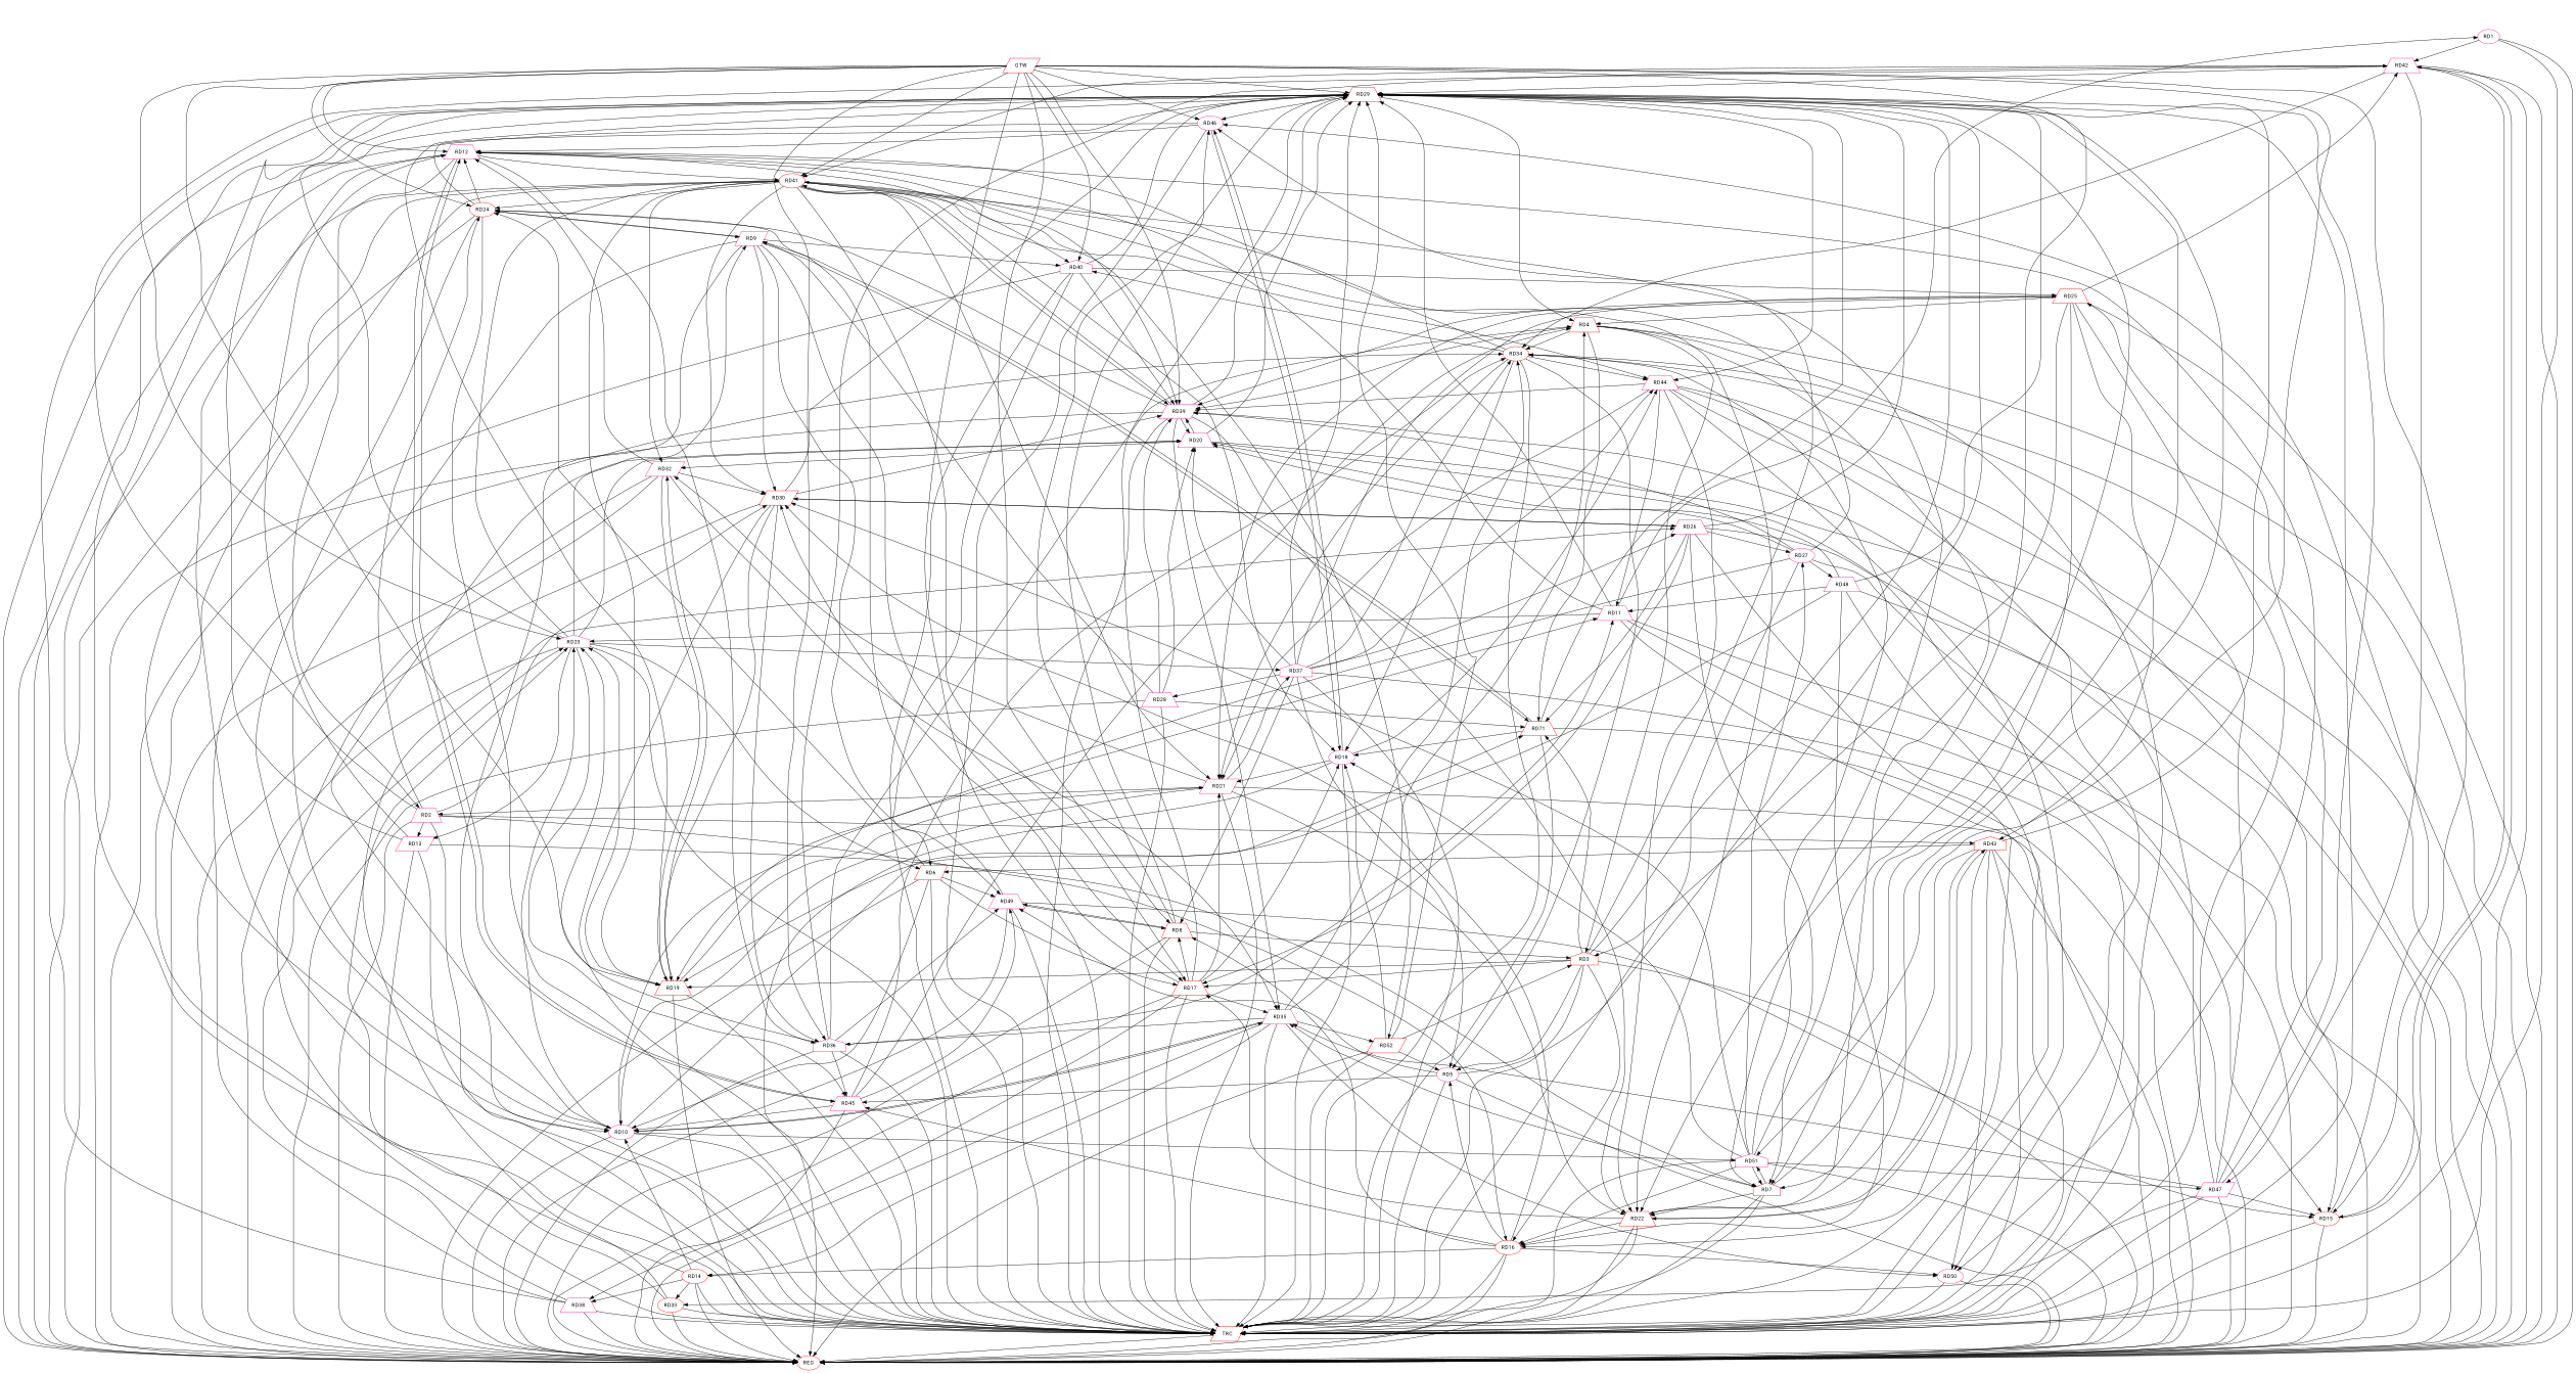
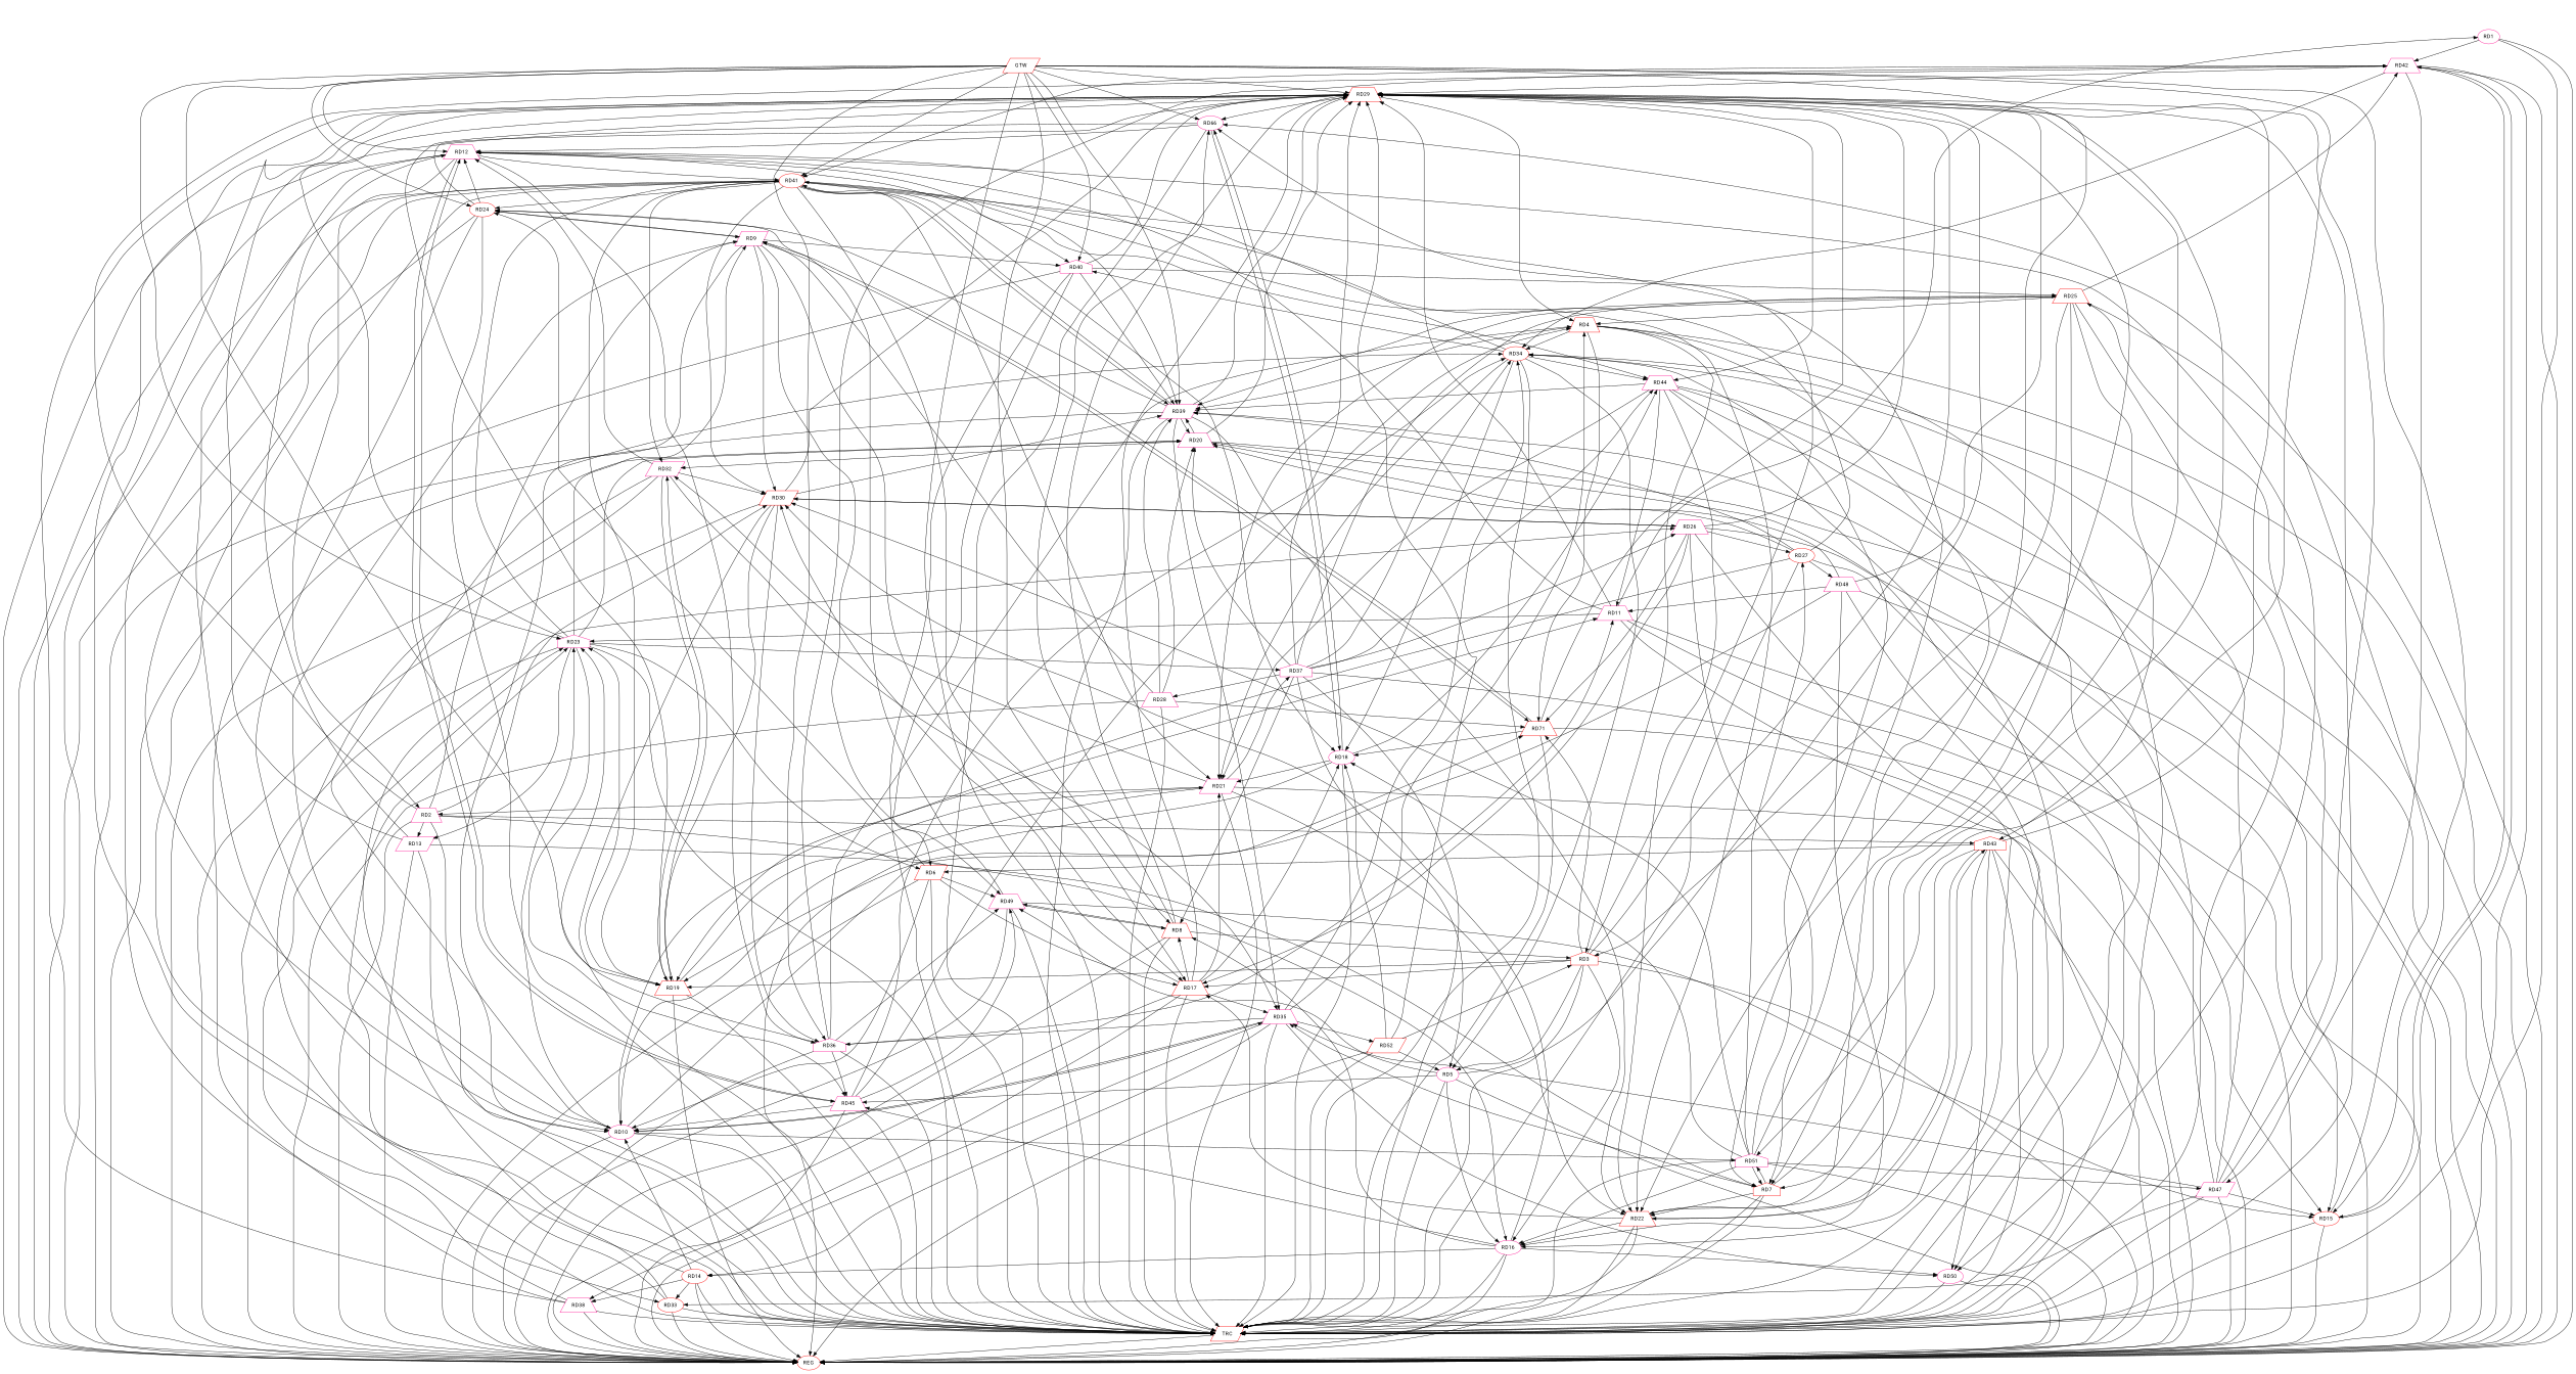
  strict digraph {
    fontname=Roboto
    node [color=deeppink fontname=Roboto shape=trapezium]
    edge [fontname=Roboto]
    n1 [label=RD1 shape=ellipse]
    n2 [label=RD42]
    n3 [color=red label=REG shape=ellipse]
    n4 [color=red label=TRC shape=parallelogram]
    n5 [color=red label=RD29]
    n6 [color=red label=RD34 shape=ellipse]
    n7 [color=red label=RD15 shape=ellipse]
    n8 [color=red label=RD41 shape=ellipse]
    n9 [label=RD47 shape=parallelogram]
    n10 [label=RD2]
    n11 [label=RD13 shape=parallelogram]
-   n12 [color=red label=RD16 shape=ellipse]
+   n12 [label=RD16 shape=ellipse]
    n13 [color=red label=RD24 shape=ellipse]
    n14 [color=red label=RD30 shape=parallelogram]
    n15 [color=red label=RD43 shape=house]
    n16 [color=red label=RD7 shape=house]
    n17 [label=RD12]
    n18 [label=RD45]
    n19 [color=red label=RD8]
    n20 [label=RD50 shape=ellipse]
    n21 [color=red label=RD14 shape=ellipse]
    n22 [label=RD10 shape=ellipse]
    n23 [label=RD9 shape=parallelogram]
    n24 [color=red label=RD19]
    n25 [label=RD39 shape=parallelogram]
    n26 [label=RD36 shape=house]
    n27 [label=RD26]
    n28 [color=red label=RD22]
    n29 [color=red label=RD6 shape=parallelogram]
    n30 [color=red label=RD3 shape=house]
    n31 [label=RD5 shape=ellipse]
    n32 [color=red label=RD17]
    n33 [color=red label=RD71]
-   n34 [label=RD46 shape=ellipse]
+   n34 [label=RD66 shape=ellipse]
    n35 [label=RD49]
    n36 [label=RD35]
    n37 [label=RD38]
    n38 [label=RD18 shape=ellipse]
    n39 [label=RD21 shape=parallelogram]
    n40 [label=RD23 shape=house]
    n41 [label=RD32 shape=parallelogram]
    n42 [color=red label=RD4]
    n43 [label=RD44]
    n44 [label=RD40 shape=house]
    n45 [label=RD20]
    n46 [label=RD51 shape=house]
    n47 [label=RD11]
    n48 [color=red label=RD52 shape=parallelogram]
-   n49 [label=RD27 shape=ellipse]
+   n49 [color=red label=RD27 shape=ellipse]
    n50 [color=red label=RD25]
    n51 [label=RD37 shape=house]
    n52 [color=red label=RD33 shape=ellipse]
    n53 [label=RD28]
    n54 [label=RD48]
    n55 [color=red label=GTW shape=parallelogram]
    n1 -> n2
    n1 -> n3
    n1 -> n4
    n2 -> n3
    n2 -> n4
    n2 -> n5
    n2 -> n6
    n2 -> n7
    n2 -> n8
    n2 -> n9
    n4 -> n3
    n5 -> n3
    n5 -> n4
    n5 -> n34
    n5 -> n42
    n5 -> n43
    n6 -> n3
    n6 -> n4
    n6 -> n17
    n6 -> n31
    n6 -> n38
    n6 -> n39
    n6 -> n43
    n6 -> n44
    n7 -> n2
    n7 -> n3
    n7 -> n4
    n7 -> n34
    n8 -> n3
    n8 -> n4
    n8 -> n13
    n8 -> n14
    n8 -> n16
    n8 -> n22
    n8 -> n24
    n8 -> n25
    n8 -> n28
    n8 -> n32
    n8 -> n38
    n8 -> n39
    n8 -> n41
    n8 -> n43
-   n8 -> n48
+   n8 -> n52
    n9 -> n3
    n9 -> n4
    n9 -> n5
    n9 -> n6
    n9 -> n7
    n9 -> n25
    n9 -> n36
    n9 -> n50
    n9 -> n52
    n10 -> n2
    n10 -> n3
    n10 -> n4
    n10 -> n11
    n10 -> n12
-   n10 -> n13
+   n10 -> n23
    n10 -> n14
    n10 -> n15
    n11 -> n3
    n11 -> n4
    n11 -> n5
    n11 -> n16
    n11 -> n17
    n12 -> n3
    n12 -> n4
    n12 -> n14
    n12 -> n18
    n12 -> n19
    n12 -> n20
    n12 -> n21
    n13 -> n3
    n13 -> n4
    n13 -> n5
    n13 -> n17
    n13 -> n22
    n13 -> n23
    n14 -> n3
    n14 -> n4
    n14 -> n5
    n14 -> n24
    n14 -> n25
    n14 -> n26
    n14 -> n27
    n15 -> n3
    n15 -> n4
    n15 -> n5
    n15 -> n12
    n15 -> n16
    n15 -> n20
    n15 -> n28
    n15 -> n29
    n16 -> n3
    n16 -> n4
    n16 -> n5
    n16 -> n28
    n16 -> n36
    n16 -> n46
    n17 -> n3
    n17 -> n4
    n17 -> n8
    n17 -> n10
    n17 -> n18
    n17 -> n20
    n17 -> n25
    n17 -> n26
    n17 -> n44
    n18 -> n3
    n18 -> n4
    n18 -> n6
    n18 -> n17
    n18 -> n22
    n18 -> n35
    n18 -> n42
    n19 -> n3
    n19 -> n4
    n19 -> n5
    n19 -> n30
    n19 -> n34
    n19 -> n35
    n20 -> n3
    n20 -> n4
    n21 -> n3
    n21 -> n4
    n21 -> n5
    n21 -> n22
    n21 -> n37
    n21 -> n52
    n22 -> n3
    n22 -> n4
    n22 -> n33
    n22 -> n36
    n22 -> n40
    n22 -> n45
    n22 -> n46
    n22 -> n47
    n23 -> n4
    n23 -> n13
    n23 -> n14
    n23 -> n22
    n23 -> n32
    n23 -> n33
    n23 -> n35
    n23 -> n44
    n24 -> n3
    n24 -> n4
    n24 -> n5
    n24 -> n39
    n24 -> n40
    n24 -> n41
    n25 -> n3
    n25 -> n4
    n25 -> n5
    n25 -> n8
    n25 -> n13
    n25 -> n28
    n25 -> n36
    n25 -> n45
    n26 -> n2
    n26 -> n3
    n26 -> n4
    n26 -> n18
    n26 -> n35
    n26 -> n40
    n26 -> n42
    n26 -> n47
    n27 -> n3
    n27 -> n4
    n27 -> n5
    n27 -> n14
    n27 -> n16
    n27 -> n32
    n27 -> n33
    n27 -> n49
    n28 -> n3
    n28 -> n4
    n28 -> n5
    n28 -> n12
    n28 -> n15
    n28 -> n32
    n29 -> n3
    n29 -> n4
    n29 -> n13
    n29 -> n22
    n29 -> n32
    n29 -> n35
    n30 -> n3
    n30 -> n4
    n30 -> n5
    n30 -> n12
    n30 -> n24
    n30 -> n31
    n30 -> n32
    n30 -> n33
    n30 -> n34
    n31 -> n3
    n31 -> n4
    n31 -> n5
-   n12 -> n31
+   n31 -> n12
    n31 -> n18
    n31 -> n35
    n32 -> n3
    n32 -> n4
    n32 -> n5
    n32 -> n14
    n32 -> n19
    n32 -> n36
    n32 -> n37
    n32 -> n38
    n32 -> n39
    n33 -> n3
    n33 -> n4
    n33 -> n5
    n33 -> n23
    n33 -> n38
    n34 -> n3
    n34 -> n4
    n34 -> n17
    n34 -> n38
    n35 -> n3
    n35 -> n4
    n35 -> n7
    n35 -> n13
    n35 -> n19
    n36 -> n3
    n36 -> n4
    n36 -> n6
    n36 -> n20
    n36 -> n21
    n36 -> n22
    n36 -> n26
    n36 -> n42
    n36 -> n48
    n37 -> n3
    n37 -> n4
    n37 -> n5
    n37 -> n6
    n37 -> n40
    n38 -> n3
    n38 -> n4
    n38 -> n34
    n38 -> n39
    n38 -> n43
    n39 -> n3
    n39 -> n4
    n39 -> n10
    n39 -> n22
    n39 -> n28
    n39 -> n41
    n39 -> n51
    n40 -> n3
    n40 -> n4
    n40 -> n5
    n40 -> n8
    n40 -> n11
    n40 -> n18
    n40 -> n23
    n40 -> n29
    n40 -> n45
    n40 -> n51
    n41 -> n3
    n41 -> n4
    n41 -> n14
    n41 -> n17
    n41 -> n24
    n41 -> n36
    n42 -> n3
    n42 -> n4
    n42 -> n6
    n42 -> n25
    n42 -> n28
    n42 -> n30
    n42 -> n33
    n43 -> n3
    n43 -> n4
    n43 -> n7
    n43 -> n20
    n43 -> n25
    n43 -> n28
    n43 -> n39
    n43 -> n47
    n44 -> n3
    n44 -> n4
    n44 -> n5
    n44 -> n25
    n44 -> n29
    n44 -> n50
    n45 -> n3
    n45 -> n4
    n45 -> n5
    n45 -> n25
    n45 -> n41
    n46 -> n3
    n46 -> n4
    n46 -> n5
    n46 -> n6
    n46 -> n9
    n46 -> n12
    n46 -> n14
    n46 -> n16
    n46 -> n38
    n46 -> n49
    n47 -> n1
    n47 -> n3
    n47 -> n4
    n47 -> n5
    n47 -> n7
    n47 -> n17
    n47 -> n40
    n48 -> n3
    n48 -> n4
    n48 -> n5
    n48 -> n30
    n48 -> n31
    n48 -> n38
    n49 -> n3
    n49 -> n4
    n49 -> n8
    n49 -> n24
    n49 -> n25
    n49 -> n45
    n49 -> n54
    n50 -> n2
    n50 -> n3
    n50 -> n4
    n50 -> n15
    n50 -> n16
    n50 -> n25
    n50 -> n30
    n50 -> n39
    n50 -> n42
    n51 -> n3
    n51 -> n4
    n51 -> n5
    n51 -> n6
    n51 -> n19
    n51 -> n27
    n51 -> n31
    n51 -> n43
    n51 -> n45
    n51 -> n50
    n51 -> n53
    n52 -> n3
    n52 -> n4
    n52 -> n27
    n52 -> n40
    n53 -> n3
    n53 -> n4
    n53 -> n23
    n53 -> n25
    n53 -> n33
    n53 -> n45
    n54 -> n3
    n54 -> n4
    n54 -> n5
    n54 -> n12
    n54 -> n24
    n54 -> n45
    n54 -> n47
    n55 -> n4
    n55 -> n5
    n55 -> n7
    n55 -> n8
    n55 -> n13
    n55 -> n17
    n55 -> n19
    n55 -> n24
    n55 -> n25
    n55 -> n26
    n55 -> n28
    n55 -> n34
    n55 -> n40
    n55 -> n44
    n55 -> n46
  }
